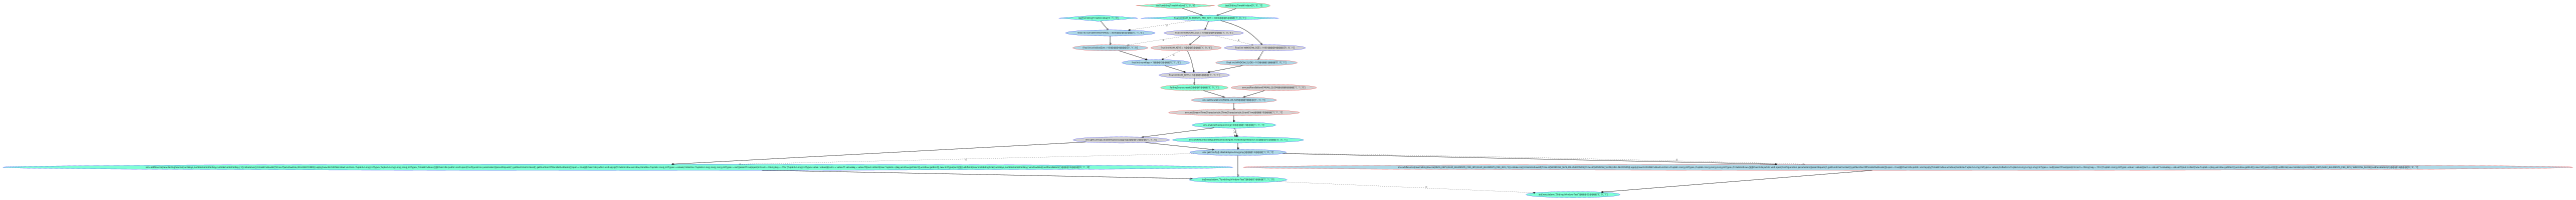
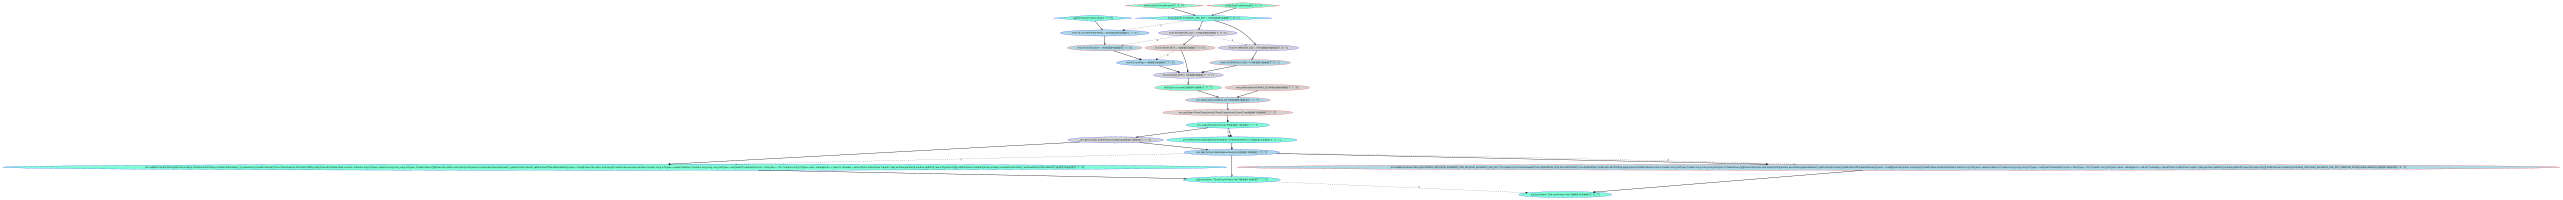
  digraph {
    fontname=Ubuntu
    node [color=blue fillcolor=aquamarine fontname=Ubuntu shape=ellipse style=filled]
    edge [arrowhead=diamond fontname=Ubuntu style=bold]
    n1 [label="tryExecute(env,\"Tumbling Window Test\")@@@31@@@['1', '1', '0']"]
    n2 [label="tryExecute(env,\"Sliding Window Test\")@@@32@@@['0', '0', '1']"]
    n3 [label="final int NUM_ELEMENTS_PER_KEY = 3000@@@3@@@['1', '0', '1']" shape=diamond]
    n4 [fillcolor=lightgrey label="final int WINDOW_SIZE = 100@@@4@@@['1', '0', '0']"]
    n5 [fillcolor=lightgrey label="final int WINDOW_SIZE = 1000@@@4@@@['0', '0', '1']"]
    n6 [fillcolor=lightblue label="final int numElementsPerKey = 3000@@@3@@@['0', '1', '0']"]
    n7 [color=red fillcolor=lightblue label="final int windowSize = 100@@@4@@@['0', '1', '0']"]
    n8 [color=red fillcolor=lightgrey label="final int NUM_KEYS = 1@@@5@@@['1', '0', '0']"]
    n9 [color=red fillcolor=lightblue label="final int WINDOW_SLIDE = 100@@@5@@@['0', '0', '1']"]
    n10 [fillcolor=lightgrey label="final int NUM_KEYS = 1@@@6@@@['1', '1', '1']"]
    n11 [color=red label="FailingSource.reset()@@@7@@@['0', '0', '1']"]
    n12 [fillcolor=lightgrey label="env.getConfig().disableSysoutLogging()@@@12@@@['1', '1', '0']"]
    n13 [fillcolor=lightblue label="env.getConfig().disableSysoutLogging()@@@13@@@['1', '0', '1']"]
    n14 [label="env.addSource(new FailingSource(numKeys,numElementsPerKey,numElementsPerKey / 3)).rebalance().timeWindowAll(Time.of(windowSize,MILLISECONDS)).apply(new RichAllWindowFunction<Tuple2<Long,IntType>,Tuple4<Long,Long,Long,IntType>,TimeWindow>(){@Override public void open(Configuration parameters){assertEquals(1,getRuntimeContext().getNumberOfParallelSubtasks())open = true}@Override public void apply(TimeWindow window,Iterable<Tuple2<Long,IntType>> values,Collector<Tuple4<Long,Long,Long,IntType>> out){assertTrue(open)int sum = 0long key = -1for (Tuple2<Long,IntType> value : values){sum += value.f1.valuekey = value.f0}out.collect(new Tuple4<>(key,window.getStart(),window.getEnd(),new IntType(sum)))}}).addSink(new ValidatingSink(numKeys,numElementsPerKey / windowSize)).setParallelism(1)@@@13@@@['0', '1', '0']"]
    n15 [color=red fillcolor=lightblue label="env.addSource(new FailingSource(NUM_KEYS,NUM_ELEMENTS_PER_KEY,NUM_ELEMENTS_PER_KEY / 3)).rebalance().timeWindowAll(Time.of(WINDOW_SIZE,MILLISECONDS),Time.of(WINDOW_SLIDE,MILLISECONDS)).apply(new RichAllWindowFunction<Tuple2<Long,IntType>,Tuple4<Long,Long,Long,IntType>,TimeWindow>(){@Override public void open(Configuration parameters){assertEquals(1,getRuntimeContext().getNumberOfParallelSubtasks())open = true}@Override public void apply(TimeWindow window,Iterable<Tuple2<Long,IntType>> values,Collector<Tuple4<Long,Long,Long,IntType>> out){assertTrue(open)int sum = 0long key = -1for (Tuple2<Long,IntType> value : values){sum += value.f1.valuekey = value.f0}out.collect(new Tuple4<>(key,window.getStart(),window.getEnd(),new IntType(sum)))}}).addSink(new ValidatingSink(NUM_KEYS,NUM_ELEMENTS_PER_KEY / WINDOW_SLIDE)).setParallelism(1)@@@14@@@['0', '0', '1']"]
    n16 [color=red label="testTumblingTimeWindow['1', '0', '0']" shape=diamond]
    n17 [color=red fillcolor=lightgrey label="env.setStreamTimeCharacteristic(TimeCharacteristic.EventTime)@@@10@@@['1', '1', '1']"]
    n18 [label="env.enableCheckpointing(100)@@@11@@@['1', '1', '1']"]
    n19 [label="env.setRestartStrategy(RestartStrategies.fixedDelayRestart(1,0))@@@12@@@['0', '0', '1']"]
    n20 [fillcolor=lightblue label="final int numKeys = 1@@@5@@@['0', '1', '0']"]
    n21 [color=red fillcolor=lightblue label="env.setParallelism(PARALLELISM)@@@9@@@['1', '1', '1']"]
-   n22 [color=red label="testSlidingTimeWindow['0', '0', '1']"]
+   n22 [color=red label="testSlidingTimeWindow['0', '0', '1']" shape=diamond]
    n23 [color=red fillcolor=lightgrey label="env.setParallelism(PARALLELISM)@@@8@@@['1', '1', '0']"]
    n24 [label="testTumblingTimeWindow['0', '1', '0']" shape=diamond]
    n1 -> n2 [label=0 style=dashed]
    n3 -> n4 [arrowhead=onormal]
    n3 -> n5 [arrowhead=onormal]
    n3 -> n6 [label=0 style=dashed]
    n4 -> n5 [arrowhead=odot label=0 style=dashed]
    n4 -> n7 [arrowhead=onormal label=0 style=dashed]
    n4 -> n8 [arrowhead=odot]
    n5 -> n9 [arrowhead=onormal]
    n6 -> n7 [arrowhead=onormal]
    n7 -> n20
    n8 -> n10
    n8 -> n20 [label=0 style=dashed]
    n9 -> n10
    n10 -> n11 [arrowhead=onormal]
    n11 -> n21 [arrowhead=onormal]
    n12 -> n13 [arrowhead=onormal]
    n12 -> n14
    n13 -> n1 [arrowhead=onormal]
    n13 -> n14 [arrowhead=odot label=0 style=dashed]
    n13 -> n15
    n13 -> n15 [arrowhead=onormal label=0 style=dashed]
    n14 -> n1 [arrowhead=onormal]
    n15 -> n2
    n16 -> n3 [arrowhead=onormal]
    n17 -> n18
    n18 -> n12 [arrowhead=onormal]
    n18 -> n19 [label=0 style=dashed]
    n18 -> n19
    n19 -> n13
    n20 -> n10
    n21 -> n17 [arrowhead=odot]
    n22 -> n3 [arrowhead=odot]
    n23 -> n21 [arrowhead=onormal]
    n24 -> n6 [arrowhead=odot]
  }
